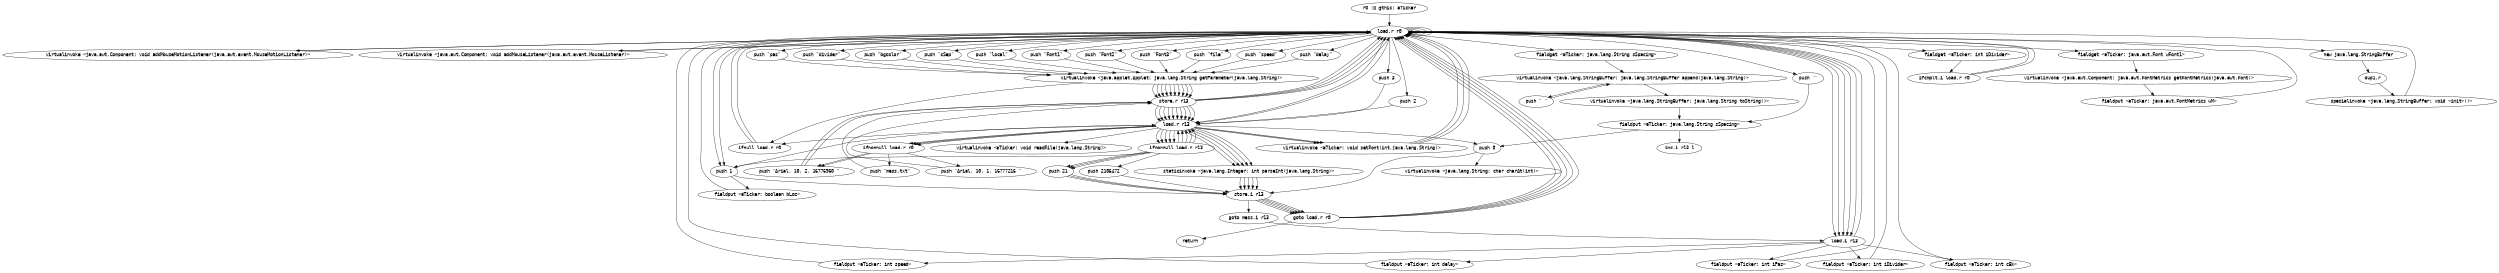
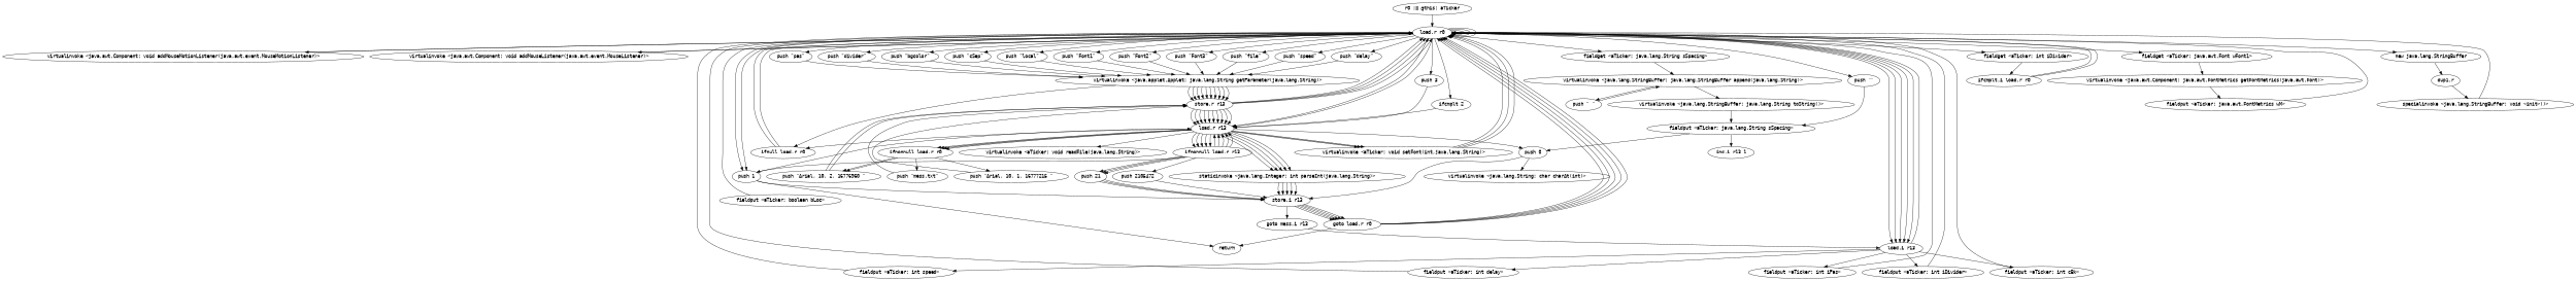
  digraph {
    fontname="DejaVu Sans Mono"
    node [fontname="DejaVu Sans Mono"]
    edge [fontname="DejaVu Sans Mono"]
    "r0 := @this: aTicker"
    "load.r r0"
    "virtualinvoke <java.awt.Component: void addMouseMotionListener(java.awt.event.MouseMotionListener)>"
    "virtualinvoke <java.awt.Component: void addMouseListener(java.awt.event.MouseListener)>"
    "push \"speed\""
    "load.r r13"
    "push 1"
    "load.i r13"
    "push \"delay\""
    "push \"pas\""
    "push \"divider\""
    "push \"\""
    "fieldget <aTicker: int iDivider>"
    "push \"bgcolor\""
    "push \"cSep\""
    "push \"local\""
    "push \"Font1\""
    "push \"Font2\""
-   "push 2"
+   "push 2" [label="ifcmplt 2"]
    "push \"Font3\""
    "push 3"
    "push \"file\""
    "fieldget <aTicker: java.awt.Font wFont1>"
    "new java.lang.StringBuffer"
    "fieldget <aTicker: java.lang.String sSpacing>"
    "virtualinvoke <java.applet.Applet: java.lang.String getParameter(java.lang.String)>"
    "ifnull load.r r0"
    "ifnonnull load.r r13"
    "push 0"
    "ifnonnull load.r r0"
    "virtualinvoke <aTicker: void setFont(int,java.lang.String)>"
    "virtualinvoke <aTicker: void readFile(java.lang.String)>"
    "staticinvoke <java.lang.Integer: int parseInt(java.lang.String)>"
    "store.i r13"
    "fieldput <aTicker: boolean bLoc>"
    "fieldput <aTicker: int speed>"
    "fieldput <aTicker: int delay>"
    "fieldput <aTicker: int iPas>"
    "fieldput <aTicker: int iDivider>"
    "fieldput <aTicker: int cBk>"
    "fieldput <aTicker: java.lang.String sSpacing>"
    "ifcmplt.i load.r r0"
    "virtualinvoke <java.awt.Component: java.awt.FontMetrics getFontMetrics(java.awt.Font)>"
    "dup1.r"
    "virtualinvoke <java.lang.StringBuffer: java.lang.StringBuffer append(java.lang.String)>"
    "store.r r13"
    n47 [label="push 21"]
    "push 2105472"
    "virtualinvoke <java.lang.String: char charAt(int)>"
    "push \"Arial, 10, 1, 16777215 \""
    "push \"Arial, 10, 2, 16776960 \""
    "push \"mess.txt\""
    "goto load.r r0"
    n54 [label="goto mess.i r13"]
    return
    "inc.i r13 1"
    "fieldput <aTicker: java.awt.FontMetrics wM>"
    "specialinvoke <java.lang.StringBuffer: void <init>()>"
    "push \" \""
    "virtualinvoke <java.lang.StringBuffer: java.lang.String toString()>"
    "r0 := @this: aTicker" -> "load.r r0"
    "load.r r0" -> "load.r r0"
    "load.r r0" -> "load.r r0"
    "load.r r0" -> "load.r r0"
    "load.r r0" -> "load.r r0"
    "load.r r0" -> "virtualinvoke <java.awt.Component: void addMouseMotionListener(java.awt.event.MouseMotionListener)>"
    "load.r r0" -> "virtualinvoke <java.awt.Component: void addMouseListener(java.awt.event.MouseListener)>"
    "load.r r0" -> "push \"speed\""
    "load.r r0" -> "load.r r13"
    "load.r r0" -> "load.r r13"
    "load.r r0" -> "push 1"
    "load.r r0" -> "push 1"
    "load.r r0" -> "load.i r13"
    "load.r r0" -> "load.i r13"
    "load.r r0" -> "load.i r13"
    "load.r r0" -> "load.i r13"
    "load.r r0" -> "load.i r13"
    "load.r r0" -> "push \"delay\""
    "load.r r0" -> "push \"pas\""
    "load.r r0" -> "push \"divider\""
    "load.r r0" -> "push \"\""
    "load.r r0" -> "fieldget <aTicker: int iDivider>"
    "load.r r0" -> "push \"bgcolor\""
    "load.r r0" -> "push \"cSep\""
    "load.r r0" -> "push \"local\""
    "load.r r0" -> "push \"Font1\""
    "load.r r0" -> "push \"Font2\""
    "load.r r0" -> "push 2"
    "load.r r0" -> "push \"Font3\""
    "load.r r0" -> "push 3"
    "load.r r0" -> "push \"file\""
    "load.r r0" -> "fieldget <aTicker: java.awt.Font wFont1>"
    "load.r r0" -> "new java.lang.StringBuffer"
    "load.r r0" -> "fieldget <aTicker: java.lang.String sSpacing>"
    "virtualinvoke <java.awt.Component: void addMouseMotionListener(java.awt.event.MouseMotionListener)>" -> "load.r r0"
    "virtualinvoke <java.awt.Component: void addMouseListener(java.awt.event.MouseListener)>" -> "load.r r0"
    "push \"speed\"" -> "virtualinvoke <java.applet.Applet: java.lang.String getParameter(java.lang.String)>"
    "load.r r13" -> "ifnull load.r r0"
    "load.r r13" -> "ifnonnull load.r r13"
    "load.r r13" -> "ifnonnull load.r r13"
    "load.r r13" -> "ifnonnull load.r r13"
    "load.r r13" -> "ifnonnull load.r r13"
    "load.r r13" -> "ifnonnull load.r r13"
    "load.r r13" -> "push 0"
    "load.r r13" -> "ifnonnull load.r r0"
    "load.r r13" -> "ifnonnull load.r r0"
    "load.r r13" -> "ifnonnull load.r r0"
    "load.r r13" -> "ifnonnull load.r r0"
    "load.r r13" -> "virtualinvoke <aTicker: void setFont(int,java.lang.String)>"
    "load.r r13" -> "virtualinvoke <aTicker: void setFont(int,java.lang.String)>"
    "load.r r13" -> "virtualinvoke <aTicker: void setFont(int,java.lang.String)>"
    "load.r r13" -> "virtualinvoke <aTicker: void readFile(java.lang.String)>"
    "load.r r13" -> "staticinvoke <java.lang.Integer: int parseInt(java.lang.String)>"
    "load.r r13" -> "staticinvoke <java.lang.Integer: int parseInt(java.lang.String)>"
    "load.r r13" -> "staticinvoke <java.lang.Integer: int parseInt(java.lang.String)>"
    "load.r r13" -> "staticinvoke <java.lang.Integer: int parseInt(java.lang.String)>"
    "load.r r13" -> "staticinvoke <java.lang.Integer: int parseInt(java.lang.String)>"
    "push 1" -> "load.r r13"
    "push 1" -> "store.i r13"
-   "push 1" -> "fieldput <aTicker: boolean bLoc>"
+   "push 1" -> return
    "load.i r13" -> "load.r r0"
    "load.i r13" -> "fieldput <aTicker: int speed>"
    "load.i r13" -> "fieldput <aTicker: int delay>"
    "load.i r13" -> "fieldput <aTicker: int iPas>"
    "load.i r13" -> "fieldput <aTicker: int iDivider>"
    "load.i r13" -> "fieldput <aTicker: int cBk>"
    "push \"delay\"" -> "virtualinvoke <java.applet.Applet: java.lang.String getParameter(java.lang.String)>"
    "push \"pas\"" -> "virtualinvoke <java.applet.Applet: java.lang.String getParameter(java.lang.String)>"
    "push \"divider\"" -> "virtualinvoke <java.applet.Applet: java.lang.String getParameter(java.lang.String)>"
    "push \"\"" -> "fieldput <aTicker: java.lang.String sSpacing>"
    "fieldget <aTicker: int iDivider>" -> "ifcmplt.i load.r r0"
    "push \"bgcolor\"" -> "virtualinvoke <java.applet.Applet: java.lang.String getParameter(java.lang.String)>"
    "push \"cSep\"" -> "virtualinvoke <java.applet.Applet: java.lang.String getParameter(java.lang.String)>"
    "push \"local\"" -> "virtualinvoke <java.applet.Applet: java.lang.String getParameter(java.lang.String)>"
    "push \"Font1\"" -> "virtualinvoke <java.applet.Applet: java.lang.String getParameter(java.lang.String)>"
    "push \"Font2\"" -> "virtualinvoke <java.applet.Applet: java.lang.String getParameter(java.lang.String)>"
    "push 2" -> "load.r r13"
    "push \"Font3\"" -> "virtualinvoke <java.applet.Applet: java.lang.String getParameter(java.lang.String)>"
    "push 3" -> "load.r r13"
    "push \"file\"" -> "virtualinvoke <java.applet.Applet: java.lang.String getParameter(java.lang.String)>"
    "fieldget <aTicker: java.awt.Font wFont1>" -> "virtualinvoke <java.awt.Component: java.awt.FontMetrics getFontMetrics(java.awt.Font)>"
    "new java.lang.StringBuffer" -> "dup1.r"
    "fieldget <aTicker: java.lang.String sSpacing>" -> "virtualinvoke <java.lang.StringBuffer: java.lang.StringBuffer append(java.lang.String)>"
    "virtualinvoke <java.applet.Applet: java.lang.String getParameter(java.lang.String)>" -> "ifnull load.r r0"
    "virtualinvoke <java.applet.Applet: java.lang.String getParameter(java.lang.String)>" -> "store.r r13"
    "virtualinvoke <java.applet.Applet: java.lang.String getParameter(java.lang.String)>" -> "store.r r13"
    "virtualinvoke <java.applet.Applet: java.lang.String getParameter(java.lang.String)>" -> "store.r r13"
    "virtualinvoke <java.applet.Applet: java.lang.String getParameter(java.lang.String)>" -> "store.r r13"
    "virtualinvoke <java.applet.Applet: java.lang.String getParameter(java.lang.String)>" -> "store.r r13"
    "virtualinvoke <java.applet.Applet: java.lang.String getParameter(java.lang.String)>" -> "store.r r13"
    "virtualinvoke <java.applet.Applet: java.lang.String getParameter(java.lang.String)>" -> "store.r r13"
    "virtualinvoke <java.applet.Applet: java.lang.String getParameter(java.lang.String)>" -> "store.r r13"
    "virtualinvoke <java.applet.Applet: java.lang.String getParameter(java.lang.String)>" -> "store.r r13"
    "virtualinvoke <java.applet.Applet: java.lang.String getParameter(java.lang.String)>" -> "store.r r13"
    "ifnull load.r r0" -> "load.r r0"
    "ifnull load.r r0" -> "load.r r0"
    "ifnonnull load.r r13" -> "load.r r13"
    "ifnonnull load.r r13" -> "load.r r13"
    "ifnonnull load.r r13" -> "load.r r13"
    "ifnonnull load.r r13" -> "load.r r13"
    "ifnonnull load.r r13" -> "load.r r13"
    "ifnonnull load.r r13" -> "push 1"
    "ifnonnull load.r r13" -> n47
    "ifnonnull load.r r13" -> n47
    "ifnonnull load.r r13" -> n47
    "ifnonnull load.r r13" -> "push 2105472"
    "push 0" -> "store.i r13"
    "push 0" -> "virtualinvoke <java.lang.String: char charAt(int)>"
    "ifnonnull load.r r0" -> "push \"Arial, 10, 1, 16777215 \""
    "ifnonnull load.r r0" -> "push \"Arial, 10, 2, 16776960 \""
    "ifnonnull load.r r0" -> "push \"Arial, 10, 2, 16776960 \""
    "ifnonnull load.r r0" -> "push \"mess.txt\""
    "virtualinvoke <aTicker: void setFont(int,java.lang.String)>" -> "load.r r0"
    "virtualinvoke <aTicker: void setFont(int,java.lang.String)>" -> "load.r r0"
    "virtualinvoke <aTicker: void setFont(int,java.lang.String)>" -> "load.r r0"
    "staticinvoke <java.lang.Integer: int parseInt(java.lang.String)>" -> "store.i r13"
    "staticinvoke <java.lang.Integer: int parseInt(java.lang.String)>" -> "store.i r13"
    "staticinvoke <java.lang.Integer: int parseInt(java.lang.String)>" -> "store.i r13"
    "staticinvoke <java.lang.Integer: int parseInt(java.lang.String)>" -> "store.i r13"
    "staticinvoke <java.lang.Integer: int parseInt(java.lang.String)>" -> "store.i r13"
    "store.i r13" -> "goto load.r r0"
    "store.i r13" -> "goto load.r r0"
    "store.i r13" -> "goto load.r r0"
    "store.i r13" -> "goto load.r r0"
    "store.i r13" -> "goto load.r r0"
    "store.i r13" -> n54
    "fieldput <aTicker: boolean bLoc>" -> "load.r r0"
    "fieldput <aTicker: int speed>" -> "load.r r0"
    "fieldput <aTicker: int delay>" -> "load.r r0"
    "fieldput <aTicker: int iPas>" -> "load.r r0"
    "fieldput <aTicker: int iDivider>" -> "load.r r0"
    "fieldput <aTicker: int cBk>" -> "load.r r0"
    "fieldput <aTicker: java.lang.String sSpacing>" -> "push 0"
    "fieldput <aTicker: java.lang.String sSpacing>" -> "inc.i r13 1"
    "ifcmplt.i load.r r0" -> "load.r r0"
    "ifcmplt.i load.r r0" -> "load.r r0"
    "virtualinvoke <java.awt.Component: java.awt.FontMetrics getFontMetrics(java.awt.Font)>" -> "fieldput <aTicker: java.awt.FontMetrics wM>"
    "dup1.r" -> "specialinvoke <java.lang.StringBuffer: void <init>()>"
    "virtualinvoke <java.lang.StringBuffer: java.lang.StringBuffer append(java.lang.String)>" -> "push \" \""
    "virtualinvoke <java.lang.StringBuffer: java.lang.StringBuffer append(java.lang.String)>" -> "virtualinvoke <java.lang.StringBuffer: java.lang.String toString()>"
    "store.r r13" -> "load.r r0"
    "store.r r13" -> "load.r r0"
    "store.r r13" -> "load.r r0"
    "store.r r13" -> "load.r r0"
    "store.r r13" -> "load.r r13"
    "store.r r13" -> "load.r r13"
    "store.r r13" -> "load.r r13"
    "store.r r13" -> "load.r r13"
    "store.r r13" -> "load.r r13"
    "store.r r13" -> "load.r r13"
    "store.r r13" -> "load.r r13"
    "store.r r13" -> "load.r r13"
    "store.r r13" -> "load.r r13"
    "store.r r13" -> "load.r r13"
    n47 -> "store.i r13"
    n47 -> "store.i r13"
    n47 -> "store.i r13"
    "push 2105472" -> "store.i r13"
    "push \"Arial, 10, 1, 16777215 \"" -> "store.r r13"
    "push \"Arial, 10, 2, 16776960 \"" -> "store.r r13"
    "push \"Arial, 10, 2, 16776960 \"" -> "store.r r13"
    "push \"mess.txt\"" -> "store.r r13"
    "goto load.r r0" -> "load.r r0"
    "goto load.r r0" -> "load.r r0"
    "goto load.r r0" -> "load.r r0"
    "goto load.r r0" -> "load.r r0"
    "goto load.r r0" -> "load.r r0"
    "goto load.r r0" -> return
    n54 -> "load.i r13"
    "fieldput <aTicker: java.awt.FontMetrics wM>" -> "load.r r0"
    "specialinvoke <java.lang.StringBuffer: void <init>()>" -> "load.r r0"
    "push \" \"" -> "virtualinvoke <java.lang.StringBuffer: java.lang.StringBuffer append(java.lang.String)>"
    "virtualinvoke <java.lang.StringBuffer: java.lang.String toString()>" -> "fieldput <aTicker: java.lang.String sSpacing>"
  }
